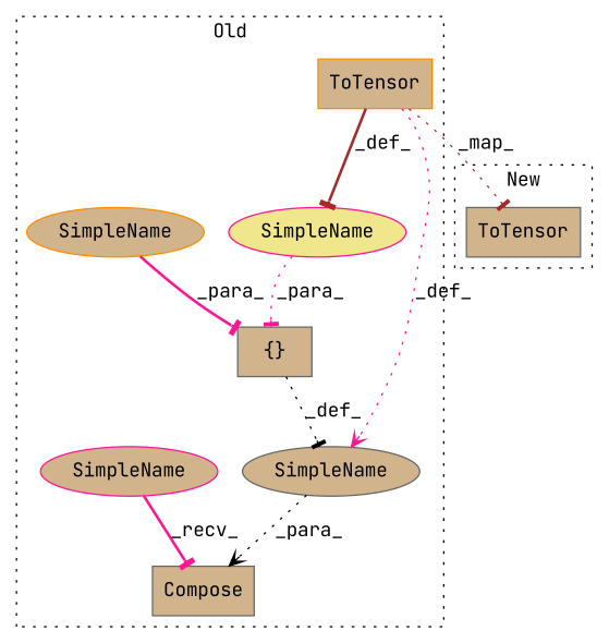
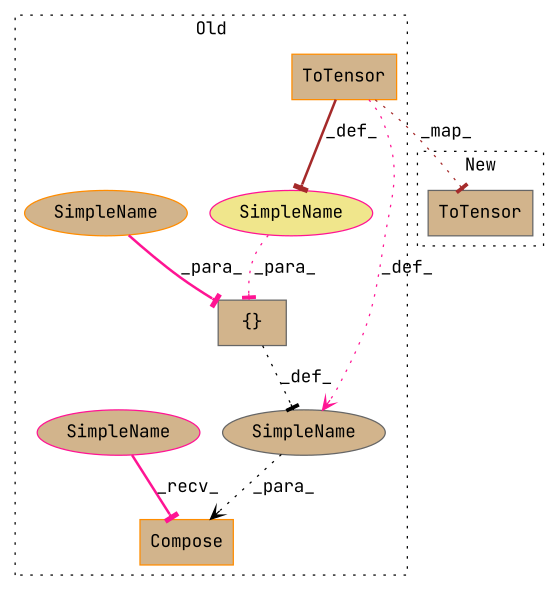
  digraph {
    fontname="JetBrains Mono"
    node [a=42 shape=box style=filled fillcolor=tan color=gray40 fontname="JetBrains Mono"]
    edge [color=deeppink style=dotted arrowhead=tee fontname="JetBrains Mono"]
    n1 [a=32 l=10 label=ToTensor s=658 color=darkorange]
-   n2 [a=32 l="8,1" label=Compose s="629,765"]
+   n2 [a=32 l="8,1" label=Compose s="629,765" color=darkorange]
    n3 [a=4 l="1,1" label="{}" s="646,764"]
    n4 [label=SimpleName shape=ellipse color=darkorange]
    n5 [label=SimpleName shape=ellipse fillcolor=khaki color=deeppink]
    n6 [label=SimpleName shape=ellipse]
    n7 [l=10 label=SimpleName s=618 shape=ellipse color=deeppink]
    n8 [a=32 l=10 label=ToTensor s=431]
    subgraph cluster_1 {
      label=Old
      style=dotted
      n1
      n2
      n3
      n4
      n5
      n6
      n7
    }
    subgraph cluster_2 {
      label=New
      style=dotted
      n8
    }
    n1 -> n5 [label=_def_ color=brown style=bold]
    n1 -> n6 [label=_def_ arrowhead=vee]
    n1 -> n8 [label=_map_ color=brown]
    n3 -> n6 [label=_def_ color=black]
    n4 -> n3 [label=_para_ style=bold]
    n5 -> n3 [label=_para_]
    n6 -> n2 [label=_para_ color=black arrowhead=vee]
    n7 -> n2 [label=_recv_ style=bold]
  }
